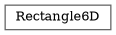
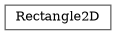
  digraph {
    rankdir=LR
    fontname="DejaVu Serif"
-   n1 [color=grey40 fillcolor=white fontname="DejaVu Serif" fontsize=10 height=0.2 label=Rectangle6D shape=box style=filled width=0.4]
+   n1 [color=grey40 fillcolor=white fontname="DejaVu Serif" fontsize=10 height=0.2 label=Rectangle2D shape=box style=filled width=0.4]
  }
